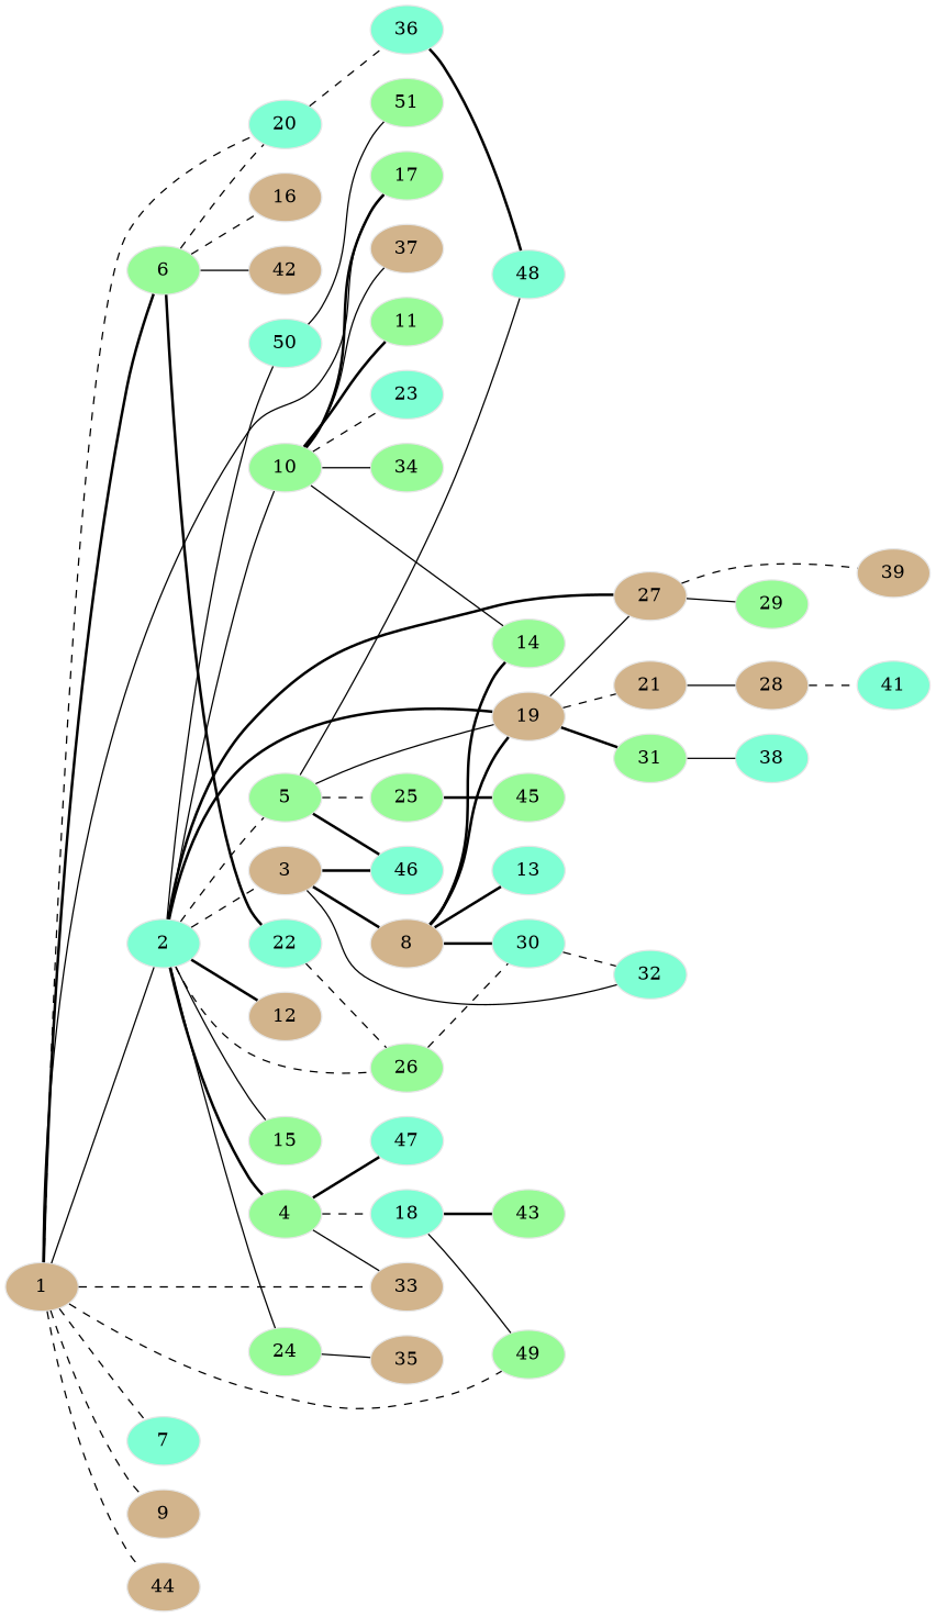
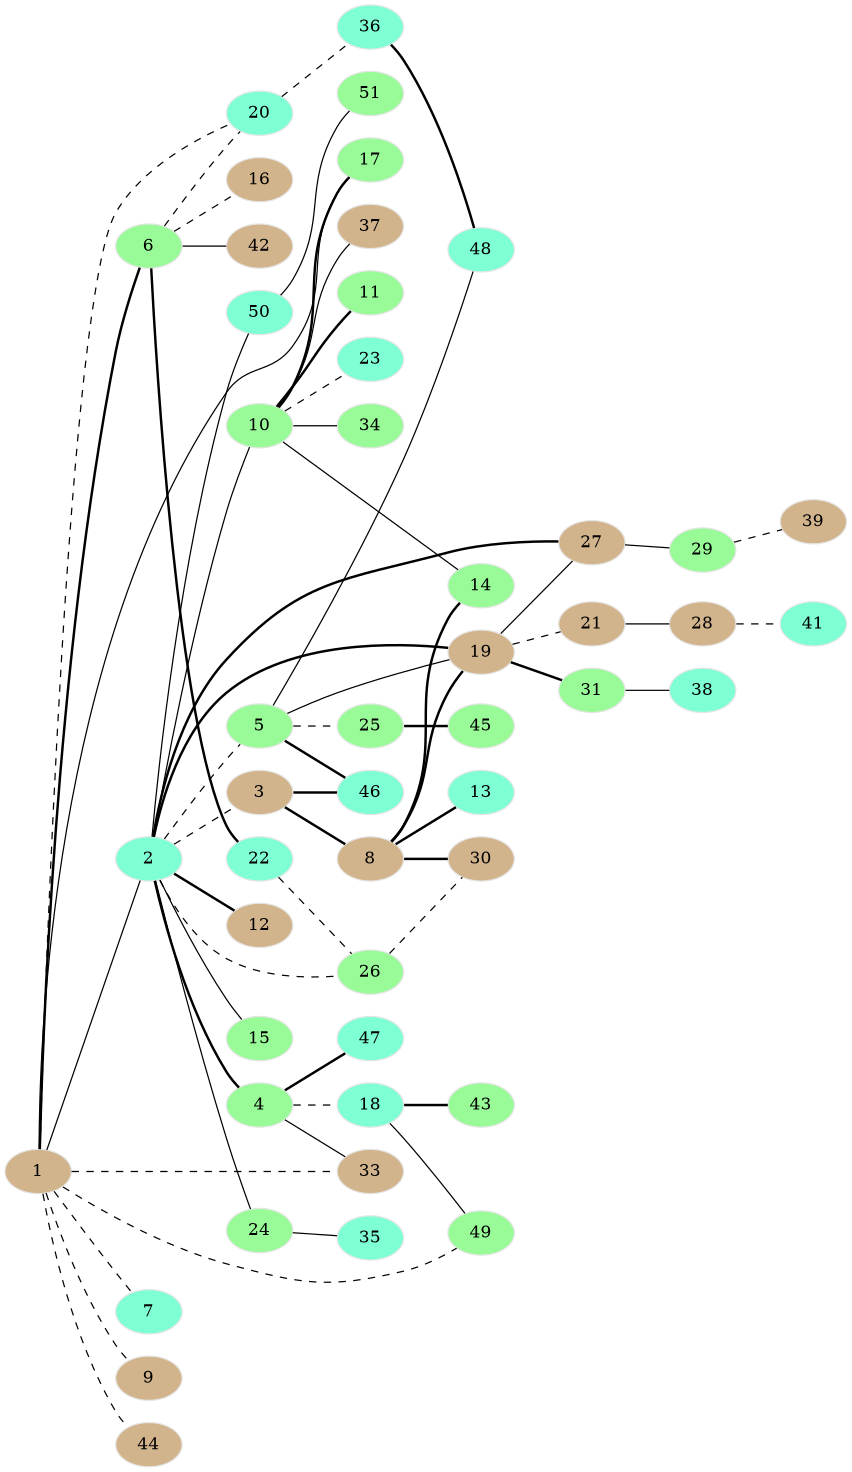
  graph {
    rankdir=LR
    node [color=gray90 fillcolor=palegreen style=filled]
    edge [style=solid]
    1 [fillcolor=tan]
    2 [fillcolor=aquamarine]
    6
    7 [fillcolor=aquamarine]
    9 [fillcolor=tan]
    17
    20 [fillcolor=aquamarine]
    33 [fillcolor=tan]
    44 [fillcolor=tan]
    49
    3 [fillcolor=tan]
    4
    5
    10
    12 [fillcolor=tan]
    15
    19 [fillcolor=tan]
    24
    26
    27 [fillcolor=tan]
    50 [fillcolor=aquamarine]
    16 [fillcolor=tan]
    22 [fillcolor=aquamarine]
    42 [fillcolor=tan]
    36 [fillcolor=aquamarine]
    38 [fillcolor=aquamarine]
    8 [fillcolor=tan]
-   32 [fillcolor=aquamarine]
    46 [fillcolor=aquamarine]
    18 [fillcolor=aquamarine]
    47 [fillcolor=aquamarine]
    25
    48 [fillcolor=aquamarine]
    14
    11
    23 [fillcolor=aquamarine]
    34
    37 [fillcolor=tan]
    21 [fillcolor=tan]
    31
-   35 [fillcolor=tan]
-   30 [fillcolor=aquamarine]
+   35 [fillcolor=aquamarine]
+   30 [fillcolor=tan]
    29
    39 [fillcolor=tan]
    51
    13 [fillcolor=aquamarine]
    43
    45
    28 [fillcolor=tan]
    41 [fillcolor=aquamarine]
    1 -- 2
    1 -- 6 [style=bold]
    1 -- 7 [style=dashed]
    1 -- 9 [style=dashed]
    1 -- 17
    1 -- 20 [style=dashed]
    1 -- 33 [style=dashed]
    1 -- 44 [style=dashed]
    1 -- 49 [style=dashed]
    2 -- 3 [style=dashed]
    2 -- 4 [style=bold]
    2 -- 5 [style=dashed]
    2 -- 10
    2 -- 12 [style=bold]
    2 -- 15
    2 -- 19 [style=bold]
    2 -- 24
    2 -- 26 [style=dashed]
    2 -- 27 [style=bold]
    2 -- 50
    6 -- 20 [style=dashed]
    6 -- 16 [style=dashed]
    6 -- 22 [style=bold]
    6 -- 42
    20 -- 36 [style=dashed]
    3 -- 8 [style=bold]
-   3 -- 32
    3 -- 46 [style=bold]
    4 -- 33
    4 -- 18 [style=dashed]
    4 -- 47 [style=bold]
    5 -- 19
    5 -- 46 [style=bold]
    5 -- 25 [style=dashed]
    5 -- 48
    10 -- 17 [style=bold]
    10 -- 14
    10 -- 11 [style=bold]
    10 -- 23 [style=dashed]
    10 -- 34
    10 -- 37
    19 -- 27
    19 -- 21 [style=dashed]
    19 -- 31 [style=bold]
    24 -- 35
    26 -- 30 [style=dashed]
    27 -- 29
-   27 -- 39 [style=dashed]
+   29 -- 39 [style=dashed]
    50 -- 51
    22 -- 26 [style=dashed]
    36 -- 48 [style=bold]
    8 -- 19 [style=bold]
    8 -- 14 [style=bold]
    8 -- 30 [style=bold]
    8 -- 13 [style=bold]
    18 -- 49
    18 -- 43 [style=bold]
    25 -- 45 [style=bold]
    21 -- 28
    31 -- 38
-   30 -- 32 [style=dashed]
    28 -- 41 [style=dashed]
  }
